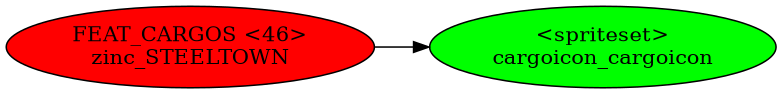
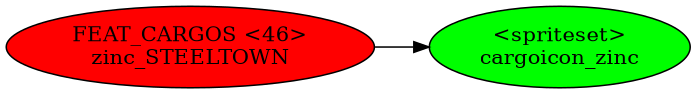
  digraph {
    rankdir=LR
    node [style=filled]
-   n1 [fillcolor=green label="<spriteset>\ncargoicon_cargoicon"]
+   n1 [fillcolor=green label="<spriteset>\ncargoicon_zinc"]
    n2 [fillcolor=red label="FEAT_CARGOS <46>\nzinc_STEELTOWN"]
    n2 -> n1
  }
